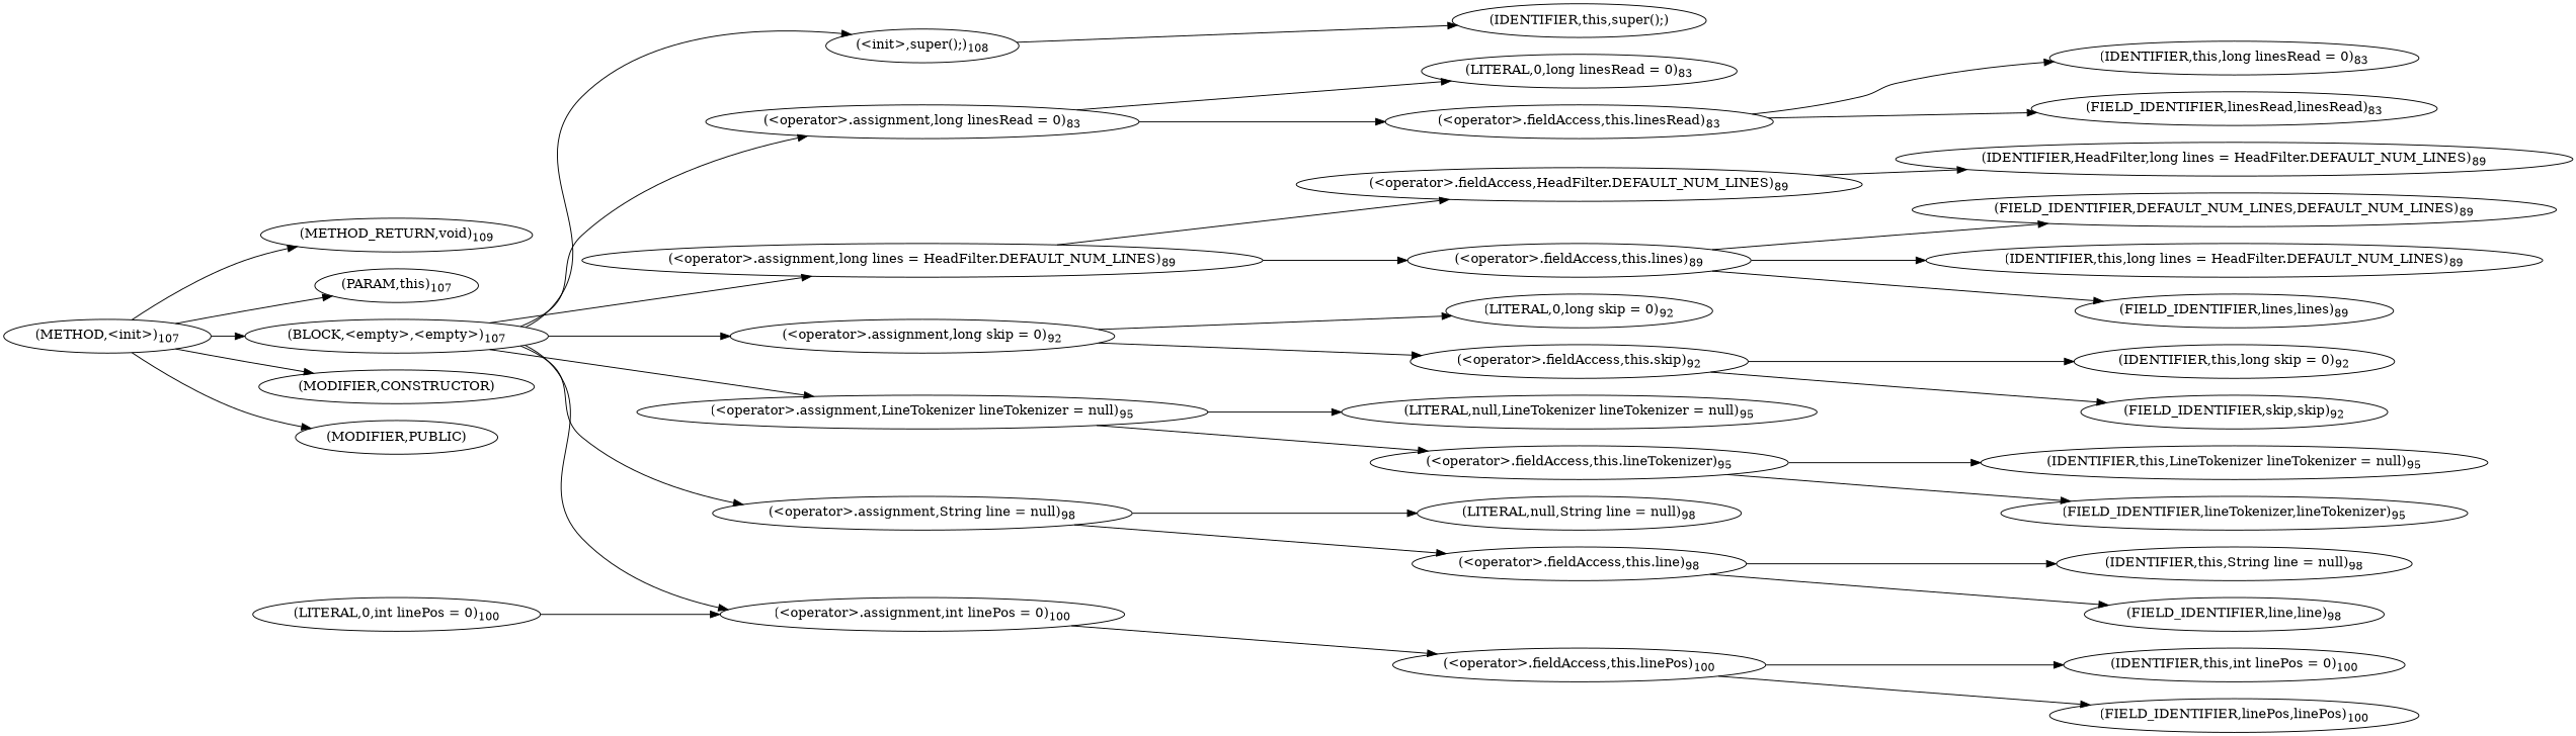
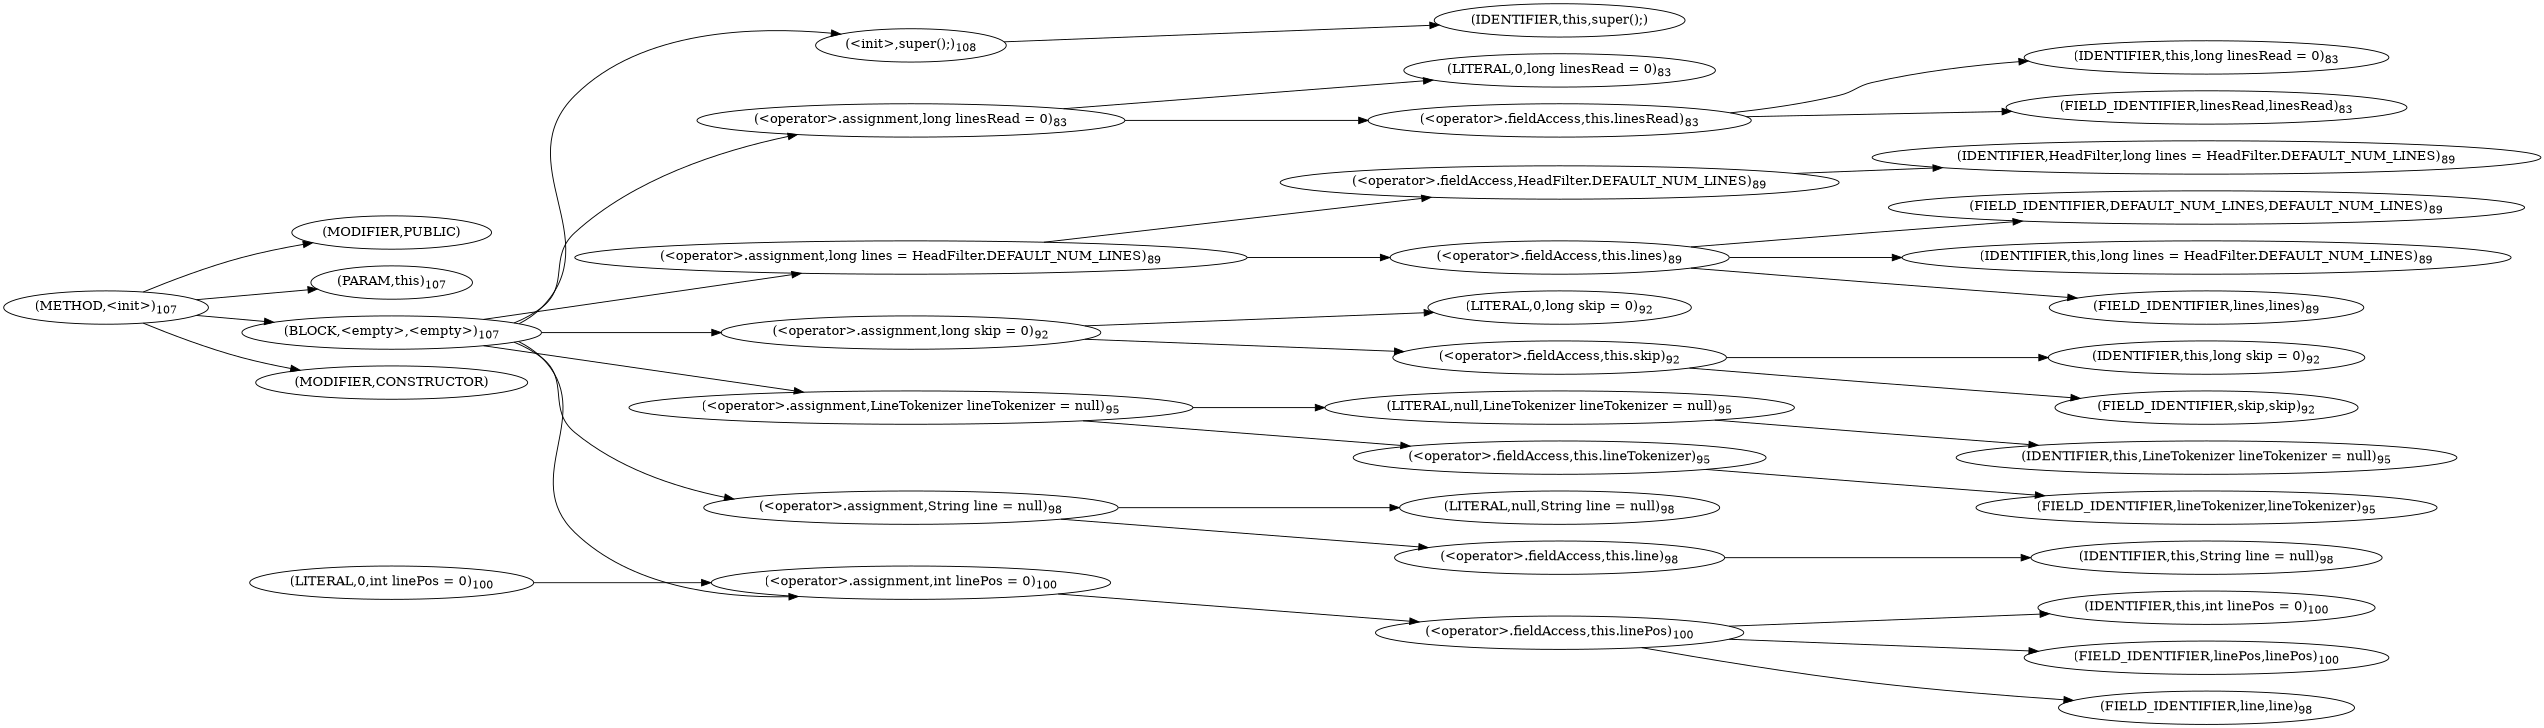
  digraph {
    rankdir=LR
    n1 [label=<(METHOD,&lt;init&gt;)<SUB>107</SUB>>]
    n2 [label=<(PARAM,this)<SUB>107</SUB>>]
    n3 [label=<(BLOCK,&lt;empty&gt;,&lt;empty&gt;)<SUB>107</SUB>>]
    n4 [label=<(MODIFIER,CONSTRUCTOR)>]
    n5 [label=<(MODIFIER,PUBLIC)>]
-   n6 [label=<(METHOD_RETURN,void)<SUB>109</SUB>>]
    n7 [label=<(&lt;operator&gt;.assignment,long linesRead = 0)<SUB>83</SUB>>]
    n8 [label=<(&lt;operator&gt;.assignment,long lines = HeadFilter.DEFAULT_NUM_LINES)<SUB>89</SUB>>]
    n9 [label=<(&lt;operator&gt;.assignment,long skip = 0)<SUB>92</SUB>>]
    n10 [label=<(&lt;operator&gt;.assignment,LineTokenizer lineTokenizer = null)<SUB>95</SUB>>]
    n11 [label=<(&lt;operator&gt;.assignment,String line = null)<SUB>98</SUB>>]
    n12 [label=<(&lt;operator&gt;.assignment,int linePos = 0)<SUB>100</SUB>>]
    n13 [label=<(&lt;init&gt;,super();)<SUB>108</SUB>>]
    n14 [label=<(&lt;operator&gt;.fieldAccess,this.linesRead)<SUB>83</SUB>>]
    n15 [label=<(LITERAL,0,long linesRead = 0)<SUB>83</SUB>>]
    n16 [label=<(&lt;operator&gt;.fieldAccess,this.lines)<SUB>89</SUB>>]
    n17 [label=<(&lt;operator&gt;.fieldAccess,HeadFilter.DEFAULT_NUM_LINES)<SUB>89</SUB>>]
    n18 [label=<(&lt;operator&gt;.fieldAccess,this.skip)<SUB>92</SUB>>]
    n19 [label=<(LITERAL,0,long skip = 0)<SUB>92</SUB>>]
    n20 [label=<(&lt;operator&gt;.fieldAccess,this.lineTokenizer)<SUB>95</SUB>>]
    n21 [label=<(LITERAL,null,LineTokenizer lineTokenizer = null)<SUB>95</SUB>>]
    n22 [label=<(&lt;operator&gt;.fieldAccess,this.line)<SUB>98</SUB>>]
    n23 [label=<(LITERAL,null,String line = null)<SUB>98</SUB>>]
    n24 [label=<(&lt;operator&gt;.fieldAccess,this.linePos)<SUB>100</SUB>>]
    n25 [label=<(IDENTIFIER,this,super();)>]
    n26 [label=<(IDENTIFIER,this,long linesRead = 0)<SUB>83</SUB>>]
    n27 [label=<(FIELD_IDENTIFIER,linesRead,linesRead)<SUB>83</SUB>>]
    n28 [label=<(IDENTIFIER,this,long lines = HeadFilter.DEFAULT_NUM_LINES)<SUB>89</SUB>>]
    n29 [label=<(FIELD_IDENTIFIER,lines,lines)<SUB>89</SUB>>]
    n30 [label=<(FIELD_IDENTIFIER,DEFAULT_NUM_LINES,DEFAULT_NUM_LINES)<SUB>89</SUB>>]
    n31 [label=<(IDENTIFIER,HeadFilter,long lines = HeadFilter.DEFAULT_NUM_LINES)<SUB>89</SUB>>]
    n32 [label=<(IDENTIFIER,this,long skip = 0)<SUB>92</SUB>>]
    n33 [label=<(FIELD_IDENTIFIER,skip,skip)<SUB>92</SUB>>]
    n34 [label=<(IDENTIFIER,this,LineTokenizer lineTokenizer = null)<SUB>95</SUB>>]
    n35 [label=<(FIELD_IDENTIFIER,lineTokenizer,lineTokenizer)<SUB>95</SUB>>]
    n36 [label=<(IDENTIFIER,this,String line = null)<SUB>98</SUB>>]
    n37 [label=<(FIELD_IDENTIFIER,line,line)<SUB>98</SUB>>]
    n38 [label=<(IDENTIFIER,this,int linePos = 0)<SUB>100</SUB>>]
    n39 [label=<(FIELD_IDENTIFIER,linePos,linePos)<SUB>100</SUB>>]
    n40 [label=<(LITERAL,0,int linePos = 0)<SUB>100</SUB>>]
    n1 -> n2
    n1 -> n3
    n1 -> n4
    n1 -> n5
-   n1 -> n6
    n3 -> n7
    n3 -> n8
    n3 -> n9
    n3 -> n10
    n3 -> n11
    n3 -> n12
    n3 -> n13
    n7 -> n14
    n7 -> n15
    n8 -> n16
    n8 -> n17
    n9 -> n18
    n9 -> n19
    n10 -> n20
    n10 -> n21
    n11 -> n22
    n11 -> n23
    n12 -> n24
    n13 -> n25
    n14 -> n26
    n14 -> n27
    n16 -> n28
    n16 -> n29
    n16 -> n30
    n17 -> n31
    n18 -> n32
    n18 -> n33
-   n20 -> n34
+   n21 -> n34
    n20 -> n35
    n22 -> n36
-   n22 -> n37
+   n24 -> n37
    n24 -> n38
    n24 -> n39
    n40 -> n12
  }
